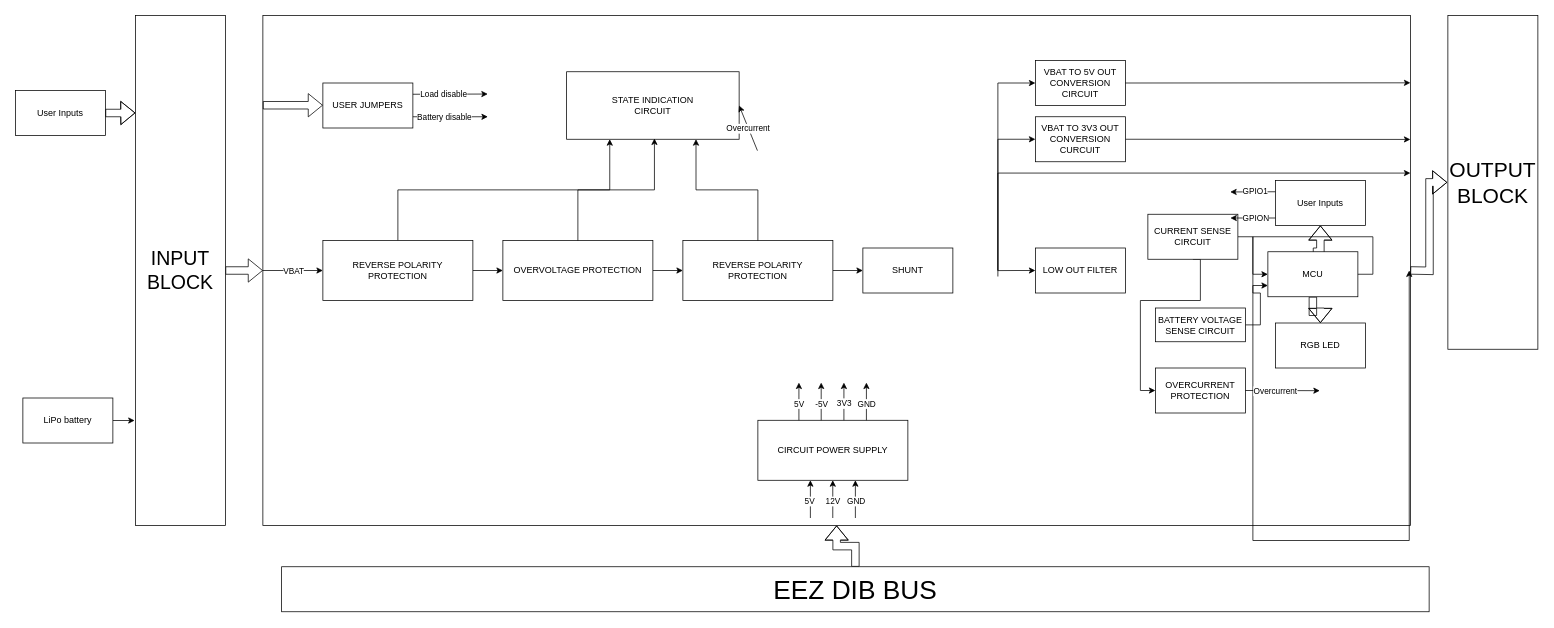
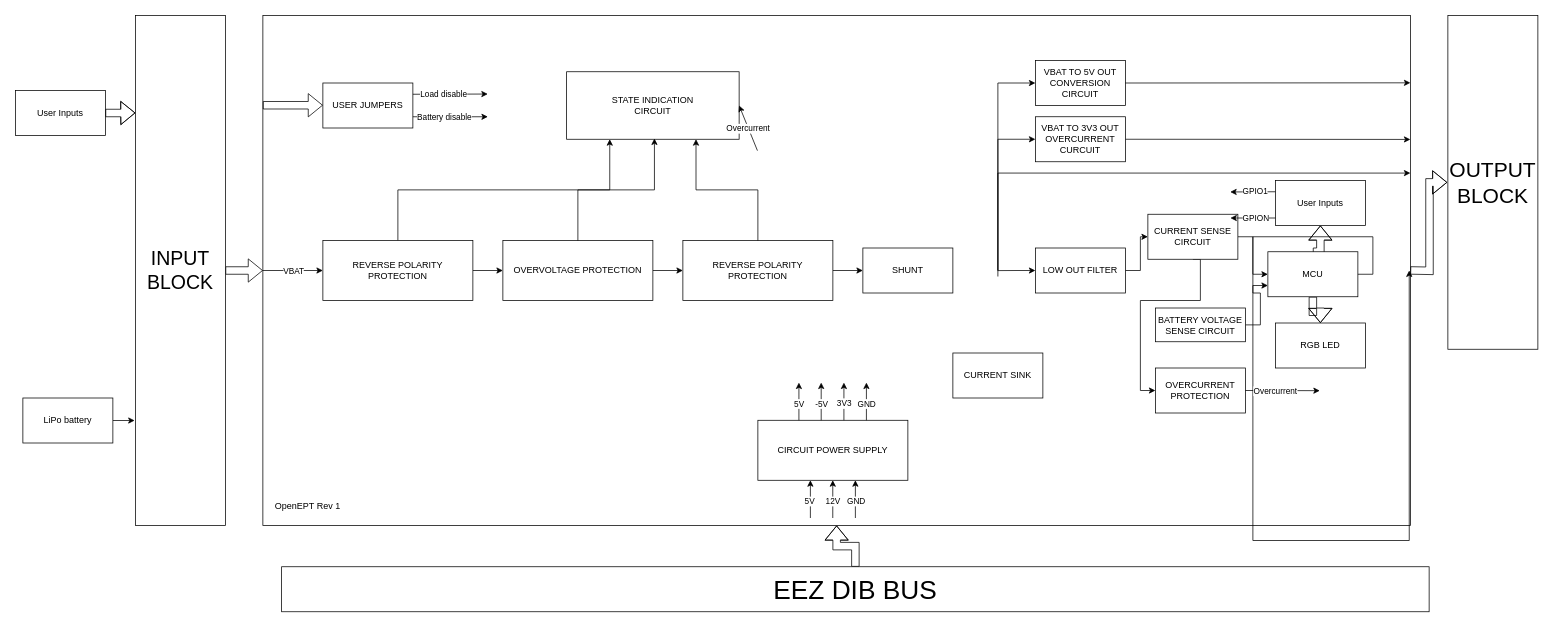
  <mxCell id="0" />
  <mxCell id="1" parent="0" />
  <mxCell id="2" value="" style="rounded=0;whiteSpace=wrap;html=1;fillColor=default;" vertex="1" parent="1"><mxGeometry x="350" y="20" width="1530" height="680" as="geometry" /></mxCell>
  <mxCell id="3" style="edgeStyle=orthogonalEdgeStyle;rounded=0;orthogonalLoop=1;jettySize=auto;html=1;entryX=0;entryY=0.5;entryDx=0;entryDy=0;" edge="1" parent="1" source="5" target="15"><mxGeometry relative="1" as="geometry" /></mxCell>
  <mxCell id="4" style="edgeStyle=orthogonalEdgeStyle;rounded=0;orthogonalLoop=1;jettySize=auto;html=1;exitX=0.5;exitY=1;exitDx=0;exitDy=0;entryX=0;entryY=0.5;entryDx=0;entryDy=0;elbow=vertical;" edge="1" parent="1" source="5" target="17"><mxGeometry relative="1" as="geometry"><Array as="points"><mxPoint x="1600" y="400" /><mxPoint x="1520" y="400" /><mxPoint x="1520" y="520" /></Array></mxGeometry></mxCell>
  <mxCell id="5" value="CURRENT SENSE CIRCUIT" style="rounded=0;whiteSpace=wrap;html=1;" vertex="1" parent="1"><mxGeometry x="1530" y="285" width="120" height="60" as="geometry" /></mxCell>
  <mxCell id="6" style="edgeStyle=orthogonalEdgeStyle;rounded=0;orthogonalLoop=1;jettySize=auto;html=1;exitX=0.25;exitY=1;exitDx=0;exitDy=0;startArrow=classic;startFill=1;endArrow=none;endFill=0;" edge="1" parent="1"><mxGeometry relative="1" as="geometry"><mxPoint x="1080" y="689.996" as="targetPoint" /><mxPoint x="1080" y="639.71" as="sourcePoint" /></mxGeometry></mxCell>
  <mxCell id="7" value="5V" style="edgeLabel;html=1;align=center;verticalAlign=middle;resizable=0;points=[];" vertex="1" connectable="0" parent="6"><mxGeometry x="0.107" y="-2" relative="1" as="geometry"><mxPoint as="offset" /></mxGeometry></mxCell>
  <mxCell id="8" style="rounded=0;orthogonalLoop=1;jettySize=auto;html=1;exitX=0;exitY=0.5;exitDx=0;exitDy=0;edgeStyle=elbowEdgeStyle;endArrow=none;endFill=0;startArrow=classic;startFill=1;elbow=vertical;entryX=0;entryY=0.5;entryDx=0;entryDy=0;" edge="1" parent="1" source="12" target="2"><mxGeometry relative="1" as="geometry"><mxPoint x="380" y="360" as="targetPoint" /></mxGeometry></mxCell>
  <mxCell id="9" value="VBAT" style="edgeLabel;html=1;align=center;verticalAlign=middle;resizable=0;points=[];" vertex="1" connectable="0" parent="8"><mxGeometry x="0.26" relative="1" as="geometry"><mxPoint x="10" as="offset" /></mxGeometry></mxCell>
  <mxCell id="10" style="edgeStyle=orthogonalEdgeStyle;rounded=0;orthogonalLoop=1;jettySize=auto;html=1;exitX=1;exitY=0.5;exitDx=0;exitDy=0;entryX=0;entryY=0.5;entryDx=0;entryDy=0;" edge="1" parent="1" source="12" target="31"><mxGeometry relative="1" as="geometry" /></mxCell>
  <mxCell id="11" style="edgeStyle=orthogonalEdgeStyle;rounded=0;orthogonalLoop=1;jettySize=auto;html=1;exitX=0.5;exitY=0;exitDx=0;exitDy=0;entryX=0.25;entryY=1;entryDx=0;entryDy=0;" edge="1" parent="1" source="12" target="16"><mxGeometry relative="1" as="geometry" /></mxCell>
  <mxCell id="12" value="&lt;div&gt;REVERSE POLARITY&lt;/div&gt;&lt;div&gt;PROTECTION&lt;br&gt;&lt;/div&gt;" style="rounded=0;whiteSpace=wrap;html=1;" vertex="1" parent="1"><mxGeometry x="430" y="320" width="200" height="80" as="geometry" /></mxCell>
  <mxCell id="13" style="edgeStyle=orthogonalEdgeStyle;rounded=0;orthogonalLoop=1;jettySize=auto;html=1;exitX=0.5;exitY=0;exitDx=0;exitDy=0;entryX=0.5;entryY=1;entryDx=0;entryDy=0;shape=flexArrow;" edge="1" parent="1" source="15" target="58"><mxGeometry relative="1" as="geometry" /></mxCell>
  <mxCell id="14" style="edgeStyle=orthogonalEdgeStyle;rounded=0;orthogonalLoop=1;jettySize=auto;html=1;exitX=0.5;exitY=1;exitDx=0;exitDy=0;shape=flexArrow;" edge="1" parent="1" source="15" target="62"><mxGeometry relative="1" as="geometry" /></mxCell>
  <mxCell id="15" value="MCU" style="rounded=0;whiteSpace=wrap;html=1;" vertex="1" parent="1"><mxGeometry x="1690" y="335" width="120" height="60" as="geometry" /></mxCell>
  <mxCell id="16" value="&lt;div&gt;STATE INDICATION&lt;/div&gt;CIRCUIT" style="rounded=0;whiteSpace=wrap;html=1;" vertex="1" parent="1"><mxGeometry x="755" y="95" width="230" height="90" as="geometry" /></mxCell>
  <mxCell id="17" value="OVERCURRENT PROTECTION" style="rounded=0;whiteSpace=wrap;html=1;" vertex="1" parent="1"><mxGeometry x="1540" y="490" width="120" height="60" as="geometry" /></mxCell>
+ <mxCell id="18" value="CURRENT SINK" style="rounded=0;whiteSpace=wrap;html=1;" vertex="1" parent="1"><mxGeometry x="1270" y="470" width="120" height="60" as="geometry" /></mxCell>
  <mxCell id="19" style="edgeStyle=orthogonalEdgeStyle;rounded=0;orthogonalLoop=1;jettySize=auto;html=1;exitX=1;exitY=0.5;exitDx=0;exitDy=0;entryX=0;entryY=0.5;entryDx=0;entryDy=0;shape=flexArrow;" edge="1" parent="1" source="20" target="2"><mxGeometry relative="1" as="geometry" /></mxCell>
  <mxCell id="20" value="&lt;font style=&quot;font-size: 26px;&quot;&gt;INPUT BLOCK&lt;/font&gt;" style="rounded=0;whiteSpace=wrap;html=1;" vertex="1" parent="1"><mxGeometry x="180" y="20" width="120" height="680" as="geometry" /></mxCell>
  <mxCell id="21" value="&lt;font style=&quot;font-size: 28px;&quot;&gt;OUTPUT BLOCK&lt;/font&gt;" style="rounded=0;whiteSpace=wrap;html=1;" vertex="1" parent="1"><mxGeometry x="1930" y="20" width="120" height="445" as="geometry" /></mxCell>
  <mxCell id="22" style="edgeStyle=orthogonalEdgeStyle;rounded=0;orthogonalLoop=1;jettySize=auto;html=1;exitX=0.5;exitY=0;exitDx=0;exitDy=0;entryX=0.5;entryY=1;entryDx=0;entryDy=0;shape=flexArrow;" edge="1" parent="1" source="23" target="2"><mxGeometry relative="1" as="geometry" /></mxCell>
  <mxCell id="23" value="&lt;font style=&quot;font-size: 35px;&quot;&gt;EEZ DIB BUS&lt;/font&gt;" style="rounded=0;whiteSpace=wrap;html=1;" vertex="1" parent="1"><mxGeometry x="375" y="755" width="1530" height="60" as="geometry" /></mxCell>
  <mxCell id="24" value="User Inputs" style="rounded=0;whiteSpace=wrap;html=1;" vertex="1" parent="1"><mxGeometry x="20" y="120" width="120" height="60" as="geometry" /></mxCell>
+ <mxCell id="25" value="OpenEPT Rev 1 " style="text;html=1;align=center;verticalAlign=middle;whiteSpace=wrap;rounded=0;" vertex="1" parent="1"><mxGeometry x="360" y="660" width="100" height="30" as="geometry" /></mxCell>
  <mxCell id="26" style="edgeStyle=orthogonalEdgeStyle;rounded=0;orthogonalLoop=1;jettySize=auto;html=1;exitX=1;exitY=0.5;exitDx=0;exitDy=0;entryX=-0.007;entryY=0.5;entryDx=0;entryDy=0;entryPerimeter=0;shape=flexArrow;" edge="1" parent="1" target="21"><mxGeometry relative="1" as="geometry"><mxPoint x="1880" y="359.92" as="sourcePoint" /><mxPoint x="1906.04" y="359.92" as="targetPoint" /></mxGeometry></mxCell>
  <mxCell id="27" style="edgeStyle=orthogonalEdgeStyle;rounded=0;orthogonalLoop=1;jettySize=auto;html=1;exitX=1;exitY=0.5;exitDx=0;exitDy=0;entryX=0;entryY=0.191;entryDx=0;entryDy=0;entryPerimeter=0;shape=flexArrow;" edge="1" parent="1" source="24" target="20"><mxGeometry relative="1" as="geometry" /></mxCell>
  <mxCell id="28" style="edgeStyle=orthogonalEdgeStyle;rounded=0;orthogonalLoop=1;jettySize=auto;html=1;exitX=1;exitY=0.5;exitDx=0;exitDy=0;entryX=-0.008;entryY=0.795;entryDx=0;entryDy=0;entryPerimeter=0;" edge="1" parent="1" target="20"><mxGeometry relative="1" as="geometry"><mxPoint x="150" y="560" as="sourcePoint" /></mxGeometry></mxCell>
  <mxCell id="29" value="LiPo battery" style="rounded=0;whiteSpace=wrap;html=1;" vertex="1" parent="1"><mxGeometry x="30" y="530" width="120" height="60" as="geometry" /></mxCell>
  <mxCell id="30" style="edgeStyle=orthogonalEdgeStyle;rounded=0;orthogonalLoop=1;jettySize=auto;html=1;exitX=1;exitY=0.5;exitDx=0;exitDy=0;entryX=0;entryY=0.5;entryDx=0;entryDy=0;" edge="1" parent="1" source="31" target="33"><mxGeometry relative="1" as="geometry" /></mxCell>
  <mxCell id="31" value="OVERVOLTAGE PROTECTION" style="rounded=0;whiteSpace=wrap;html=1;" vertex="1" parent="1"><mxGeometry x="670" y="320" width="200" height="80" as="geometry" /></mxCell>
  <mxCell id="32" style="edgeStyle=orthogonalEdgeStyle;rounded=0;orthogonalLoop=1;jettySize=auto;html=1;exitX=1;exitY=0.5;exitDx=0;exitDy=0;entryX=0;entryY=0.5;entryDx=0;entryDy=0;" edge="1" parent="1" source="33" target="51"><mxGeometry relative="1" as="geometry" /></mxCell>
  <mxCell id="33" value="&lt;div&gt;REVERSE POLARITY&lt;/div&gt;&lt;div&gt;PROTECTION&lt;br&gt;&lt;/div&gt;" style="rounded=0;whiteSpace=wrap;html=1;" vertex="1" parent="1"><mxGeometry x="910" y="320" width="200" height="80" as="geometry" /></mxCell>
  <mxCell id="34" style="edgeStyle=orthogonalEdgeStyle;rounded=0;orthogonalLoop=1;jettySize=auto;html=1;exitX=0.25;exitY=1;exitDx=0;exitDy=0;startArrow=classic;startFill=1;endArrow=none;endFill=0;" edge="1" parent="1"><mxGeometry relative="1" as="geometry"><mxPoint x="1109.86" y="689.996" as="targetPoint" /><mxPoint x="1109.86" y="639.71" as="sourcePoint" /></mxGeometry></mxCell>
  <mxCell id="35" value="12V" style="edgeLabel;html=1;align=center;verticalAlign=middle;resizable=0;points=[];" vertex="1" connectable="0" parent="34"><mxGeometry x="0.097" relative="1" as="geometry"><mxPoint as="offset" /></mxGeometry></mxCell>
  <mxCell id="36" style="edgeStyle=orthogonalEdgeStyle;rounded=0;orthogonalLoop=1;jettySize=auto;html=1;exitX=0.25;exitY=1;exitDx=0;exitDy=0;startArrow=classic;startFill=1;endArrow=none;endFill=0;" edge="1" parent="1"><mxGeometry relative="1" as="geometry"><mxPoint x="1140" y="689.996" as="targetPoint" /><mxPoint x="1140" y="639.71" as="sourcePoint" /></mxGeometry></mxCell>
  <mxCell id="37" value="GND" style="edgeLabel;html=1;align=center;verticalAlign=middle;resizable=0;points=[];" vertex="1" connectable="0" parent="36"><mxGeometry x="0.131" relative="1" as="geometry"><mxPoint as="offset" /></mxGeometry></mxCell>
  <mxCell id="38" value="CIRCUIT POWER SUPPLY" style="rounded=0;whiteSpace=wrap;html=1;" vertex="1" parent="1"><mxGeometry x="1010" y="559.71" width="200" height="80" as="geometry" /></mxCell>
  <mxCell id="39" style="edgeStyle=orthogonalEdgeStyle;rounded=0;orthogonalLoop=1;jettySize=auto;html=1;exitX=0.25;exitY=1;exitDx=0;exitDy=0;startArrow=classic;startFill=1;endArrow=none;endFill=0;" edge="1" parent="1"><mxGeometry relative="1" as="geometry"><mxPoint x="1064.71" y="559.706" as="targetPoint" /><mxPoint x="1064.71" y="509.42" as="sourcePoint" /></mxGeometry></mxCell>
  <mxCell id="40" value="5V" style="edgeLabel;html=1;align=center;verticalAlign=middle;resizable=0;points=[];" vertex="1" connectable="0" parent="39"><mxGeometry x="0.107" y="-2" relative="1" as="geometry"><mxPoint x="2" as="offset" /></mxGeometry></mxCell>
  <mxCell id="41" style="edgeStyle=orthogonalEdgeStyle;rounded=0;orthogonalLoop=1;jettySize=auto;html=1;exitX=0.25;exitY=1;exitDx=0;exitDy=0;startArrow=classic;startFill=1;endArrow=none;endFill=0;" edge="1" parent="1"><mxGeometry relative="1" as="geometry"><mxPoint x="1094.42" y="559.706" as="targetPoint" /><mxPoint x="1094.42" y="509.42" as="sourcePoint" /></mxGeometry></mxCell>
  <mxCell id="42" value="-5V" style="edgeLabel;html=1;align=center;verticalAlign=middle;resizable=0;points=[];" vertex="1" connectable="0" parent="41"><mxGeometry x="0.107" y="-2" relative="1" as="geometry"><mxPoint x="2" as="offset" /></mxGeometry></mxCell>
  <mxCell id="43" style="edgeStyle=orthogonalEdgeStyle;rounded=0;orthogonalLoop=1;jettySize=auto;html=1;exitX=0.25;exitY=1;exitDx=0;exitDy=0;startArrow=classic;startFill=1;endArrow=none;endFill=0;" edge="1" parent="1"><mxGeometry relative="1" as="geometry"><mxPoint x="1124.71" y="559.706" as="targetPoint" /><mxPoint x="1124.71" y="509.42" as="sourcePoint" /></mxGeometry></mxCell>
  <mxCell id="44" value="5V" style="edgeLabel;html=1;align=center;verticalAlign=middle;resizable=0;points=[];" vertex="1" connectable="0" parent="43"><mxGeometry x="0.107" y="-2" relative="1" as="geometry"><mxPoint as="offset" /></mxGeometry></mxCell>
  <mxCell id="45" value="3V3" style="edgeLabel;html=1;align=center;verticalAlign=middle;resizable=0;points=[];" vertex="1" connectable="0" parent="43"><mxGeometry x="0.074" y="-5" relative="1" as="geometry"><mxPoint x="5" as="offset" /></mxGeometry></mxCell>
  <mxCell id="46" style="edgeStyle=orthogonalEdgeStyle;rounded=0;orthogonalLoop=1;jettySize=auto;html=1;exitX=0.25;exitY=1;exitDx=0;exitDy=0;startArrow=classic;startFill=1;endArrow=none;endFill=0;" edge="1" parent="1"><mxGeometry relative="1" as="geometry"><mxPoint x="1154.71" y="559.706" as="targetPoint" /><mxPoint x="1154.71" y="509.42" as="sourcePoint" /></mxGeometry></mxCell>
  <mxCell id="47" value="GND" style="edgeLabel;html=1;align=center;verticalAlign=middle;resizable=0;points=[];" vertex="1" connectable="0" parent="46"><mxGeometry x="0.131" relative="1" as="geometry"><mxPoint as="offset" /></mxGeometry></mxCell>
  <mxCell id="48" style="edgeStyle=orthogonalEdgeStyle;rounded=0;orthogonalLoop=1;jettySize=auto;html=1;exitX=0;exitY=0.5;exitDx=0;exitDy=0;startArrow=classic;startFill=1;endArrow=none;endFill=0;" edge="1" parent="1" source="50"><mxGeometry relative="1" as="geometry"><mxPoint x="1330" y="360.143" as="targetPoint" /></mxGeometry></mxCell>
+ <mxCell id="49" style="edgeStyle=orthogonalEdgeStyle;rounded=0;orthogonalLoop=1;jettySize=auto;html=1;exitX=1;exitY=0.5;exitDx=0;exitDy=0;entryX=0;entryY=0.5;entryDx=0;entryDy=0;" edge="1" parent="1" source="50" target="5"><mxGeometry relative="1" as="geometry" /></mxCell>
  <mxCell id="50" value="LOW OUT FILTER" style="rounded=0;whiteSpace=wrap;html=1;" vertex="1" parent="1"><mxGeometry x="1380" y="330" width="120" height="60" as="geometry" /></mxCell>
  <mxCell id="51" value="SHUNT" style="rounded=0;whiteSpace=wrap;html=1;" vertex="1" parent="1"><mxGeometry x="1150" y="330" width="120" height="60" as="geometry" /></mxCell>
  <mxCell id="52" style="edgeStyle=orthogonalEdgeStyle;rounded=0;orthogonalLoop=1;jettySize=auto;html=1;entryX=0;entryY=0.75;entryDx=0;entryDy=0;" edge="1" parent="1" source="53" target="15"><mxGeometry relative="1" as="geometry" /></mxCell>
  <mxCell id="53" value="BATTERY VOLTAGE SENSE CIRCUIT " style="rounded=0;whiteSpace=wrap;html=1;" vertex="1" parent="1"><mxGeometry x="1540" y="410" width="120" height="45" as="geometry" /></mxCell>
  <mxCell id="54" value="" style="endArrow=classic;html=1;rounded=0;entryX=0;entryY=0.5;entryDx=0;entryDy=0;edgeStyle=orthogonalEdgeStyle;" edge="1" parent="1" target="55"><mxGeometry width="50" height="50" relative="1" as="geometry"><mxPoint x="1330" y="360" as="sourcePoint" /><mxPoint x="1380" y="310" as="targetPoint" /><Array as="points"><mxPoint x="1330" y="110" /></Array></mxGeometry></mxCell>
  <mxCell id="55" value="VBAT TO 5V OUT CONVERSION CIRCUIT" style="rounded=0;whiteSpace=wrap;html=1;" vertex="1" parent="1"><mxGeometry x="1380" y="80" width="120" height="60" as="geometry" /></mxCell>
  <mxCell id="56" style="rounded=0;orthogonalLoop=1;jettySize=auto;html=1;exitX=1;exitY=0.5;exitDx=0;exitDy=0;entryX=1;entryY=0.243;entryDx=0;entryDy=0;entryPerimeter=0;" edge="1" parent="1" source="57" target="2"><mxGeometry relative="1" as="geometry" /></mxCell>
- <mxCell id="57" value="VBAT TO 3V3 OUT CONVERSION CURCUIT" style="rounded=0;whiteSpace=wrap;html=1;" vertex="1" parent="1"><mxGeometry x="1380" y="155" width="120" height="60" as="geometry" /></mxCell>
+ <mxCell id="57" value="VBAT TO 3V3 OUT OVERCURRENT CURCUIT" style="rounded=0;whiteSpace=wrap;html=1;" vertex="1" parent="1"><mxGeometry x="1380" y="155" width="120" height="60" as="geometry" /></mxCell>
  <mxCell id="58" value="User Inputs" style="rounded=0;whiteSpace=wrap;html=1;" vertex="1" parent="1"><mxGeometry x="1700" y="240" width="120" height="60" as="geometry" /></mxCell>
  <mxCell id="59" value="" style="endArrow=classic;html=1;rounded=0;edgeStyle=orthogonalEdgeStyle;entryX=0;entryY=0.5;entryDx=0;entryDy=0;" edge="1" parent="1" target="57"><mxGeometry width="50" height="50" relative="1" as="geometry"><mxPoint x="1330" y="368" as="sourcePoint" /><mxPoint x="1360" y="190" as="targetPoint" /><Array as="points"><mxPoint x="1330" y="185" /></Array></mxGeometry></mxCell>
  <mxCell id="60" value="" style="endArrow=classic;html=1;rounded=0;edgeStyle=orthogonalEdgeStyle;entryX=1;entryY=0.309;entryDx=0;entryDy=0;entryPerimeter=0;" edge="1" parent="1" target="2"><mxGeometry width="50" height="50" relative="1" as="geometry"><mxPoint x="1330" y="360" as="sourcePoint" /><mxPoint x="1360" y="207" as="targetPoint" /><Array as="points"><mxPoint x="1330" y="230" /></Array></mxGeometry></mxCell>
  <mxCell id="61" style="edgeStyle=orthogonalEdgeStyle;rounded=0;orthogonalLoop=1;jettySize=auto;html=1;exitX=1;exitY=0.5;exitDx=0;exitDy=0;entryX=0.999;entryY=0.5;entryDx=0;entryDy=0;entryPerimeter=0;" edge="1" parent="1" source="15" target="2"><mxGeometry relative="1" as="geometry" /></mxCell>
  <mxCell id="62" value="RGB LED" style="rounded=0;whiteSpace=wrap;html=1;" vertex="1" parent="1"><mxGeometry x="1700" y="430" width="120" height="60" as="geometry" /></mxCell>
  <mxCell id="63" style="rounded=0;orthogonalLoop=1;jettySize=auto;html=1;exitX=1;exitY=0.5;exitDx=0;exitDy=0;entryX=1;entryY=0.132;entryDx=0;entryDy=0;entryPerimeter=0;" edge="1" parent="1" source="55" target="2"><mxGeometry relative="1" as="geometry" /></mxCell>
  <mxCell id="64" style="edgeStyle=orthogonalEdgeStyle;rounded=0;orthogonalLoop=1;jettySize=auto;html=1;exitX=0.5;exitY=0;exitDx=0;exitDy=0;entryX=0.509;entryY=0.989;entryDx=0;entryDy=0;entryPerimeter=0;" edge="1" parent="1" source="31" target="16"><mxGeometry relative="1" as="geometry" /></mxCell>
  <mxCell id="65" style="edgeStyle=orthogonalEdgeStyle;rounded=0;orthogonalLoop=1;jettySize=auto;html=1;exitX=0.5;exitY=0;exitDx=0;exitDy=0;entryX=0.75;entryY=1;entryDx=0;entryDy=0;" edge="1" parent="1" source="33" target="16"><mxGeometry relative="1" as="geometry" /></mxCell>
  <mxCell id="66" style="rounded=0;orthogonalLoop=1;jettySize=auto;html=1;exitX=0;exitY=0.25;exitDx=0;exitDy=0;entryX=0.843;entryY=0.346;entryDx=0;entryDy=0;entryPerimeter=0;" edge="1" parent="1" source="58" target="2"><mxGeometry relative="1" as="geometry" /></mxCell>
  <mxCell id="67" value="GPIO1" style="edgeLabel;html=1;align=center;verticalAlign=middle;resizable=0;points=[];" vertex="1" connectable="0" parent="66"><mxGeometry x="-0.098" y="-1" relative="1" as="geometry"><mxPoint as="offset" /></mxGeometry></mxCell>
  <mxCell id="68" value="" style="shape=image;html=1;verticalAlign=top;verticalLabelPosition=bottom;labelBackgroundColor=#ffffff;imageAspect=0;aspect=fixed;image=https://cdn4.iconfinder.com/data/icons/developer-set-3/128/other-128.png;rotation=-90;" vertex="1" parent="1"><mxGeometry x="1676" y="262" width="20" height="20" as="geometry" /></mxCell>
  <mxCell id="69" style="rounded=0;orthogonalLoop=1;jettySize=auto;html=1;exitX=0;exitY=0.25;exitDx=0;exitDy=0;entryX=0.843;entryY=0.346;entryDx=0;entryDy=0;entryPerimeter=0;" edge="1" parent="1"><mxGeometry relative="1" as="geometry"><mxPoint x="1700" y="290" as="sourcePoint" /><mxPoint x="1640" y="290" as="targetPoint" /></mxGeometry></mxCell>
  <mxCell id="70" value="GPION" style="edgeLabel;html=1;align=center;verticalAlign=middle;resizable=0;points=[];" vertex="1" connectable="0" parent="69"><mxGeometry x="-0.098" y="-1" relative="1" as="geometry"><mxPoint as="offset" /></mxGeometry></mxCell>
  <mxCell id="71" value="USER JUMPERS" style="rounded=0;whiteSpace=wrap;html=1;" vertex="1" parent="1"><mxGeometry x="430" y="110" width="120" height="60" as="geometry" /></mxCell>
  <mxCell id="72" style="rounded=0;orthogonalLoop=1;jettySize=auto;html=1;exitX=0;exitY=0.176;exitDx=0;exitDy=0;entryX=0;entryY=0.191;entryDx=0;entryDy=0;entryPerimeter=0;shape=flexArrow;exitPerimeter=0;" edge="1" parent="1" source="2"><mxGeometry relative="1" as="geometry"><mxPoint x="390" y="139.64" as="sourcePoint" /><mxPoint x="430" y="139.64" as="targetPoint" /></mxGeometry></mxCell>
  <mxCell id="73" style="rounded=0;orthogonalLoop=1;jettySize=auto;html=1;exitX=1;exitY=0.25;exitDx=0;exitDy=0;entryX=0.196;entryY=0.154;entryDx=0;entryDy=0;entryPerimeter=0;" edge="1" parent="1" source="71" target="2"><mxGeometry relative="1" as="geometry" /></mxCell>
  <mxCell id="74" value="Load disable" style="edgeLabel;html=1;align=center;verticalAlign=middle;resizable=0;points=[];" vertex="1" connectable="0" parent="73"><mxGeometry x="-0.175" relative="1" as="geometry"><mxPoint as="offset" /></mxGeometry></mxCell>
  <mxCell id="75" style="rounded=0;orthogonalLoop=1;jettySize=auto;html=1;exitX=1;exitY=0.25;exitDx=0;exitDy=0;entryX=0.196;entryY=0.154;entryDx=0;entryDy=0;entryPerimeter=0;" edge="1" parent="1"><mxGeometry relative="1" as="geometry"><mxPoint x="550" y="155" as="sourcePoint" /><mxPoint x="650" y="155" as="targetPoint" /></mxGeometry></mxCell>
  <mxCell id="76" value="Battery disable" style="edgeLabel;html=1;align=center;verticalAlign=middle;resizable=0;points=[];" vertex="1" connectable="0" parent="75"><mxGeometry x="-0.175" relative="1" as="geometry"><mxPoint as="offset" /></mxGeometry></mxCell>
  <mxCell id="77" value="" style="shape=image;html=1;verticalAlign=top;verticalLabelPosition=bottom;labelBackgroundColor=#ffffff;imageAspect=0;aspect=fixed;image=https://cdn4.iconfinder.com/data/icons/developer-set-3/128/other-128.png;rotation=-90;" vertex="1" parent="1"><mxGeometry x="550" y="130" width="20" height="20" as="geometry" /></mxCell>
  <mxCell id="78" style="rounded=0;orthogonalLoop=1;jettySize=auto;html=1;exitX=1;exitY=0.5;exitDx=0;exitDy=0;startArrow=classic;startFill=1;endArrow=none;endFill=0;entryX=0.431;entryY=0.265;entryDx=0;entryDy=0;entryPerimeter=0;" edge="1" parent="1" source="16" target="2"><mxGeometry relative="1" as="geometry"><mxPoint x="970" y="200" as="targetPoint" /></mxGeometry></mxCell>
  <mxCell id="79" value="Overcurrent" style="edgeLabel;html=1;align=center;verticalAlign=middle;resizable=0;points=[];" vertex="1" connectable="0" parent="78"><mxGeometry x="0.024" y="-1" relative="1" as="geometry"><mxPoint as="offset" /></mxGeometry></mxCell>
  <mxCell id="80" style="rounded=0;orthogonalLoop=1;jettySize=auto;html=1;exitX=1;exitY=0.5;exitDx=0;exitDy=0;entryX=0.908;entryY=0.736;entryDx=0;entryDy=0;entryPerimeter=0;" edge="1" parent="1" source="17"><mxGeometry relative="1" as="geometry"><mxPoint x="1680" y="519.76" as="sourcePoint" /><mxPoint x="1759.24" y="520.24" as="targetPoint" /></mxGeometry></mxCell>
  <mxCell id="81" value="Overcurrent" style="edgeLabel;html=1;align=center;verticalAlign=middle;resizable=0;points=[];" vertex="1" connectable="0" parent="80"><mxGeometry x="-0.351" relative="1" as="geometry"><mxPoint x="8" as="offset" /></mxGeometry></mxCell>
